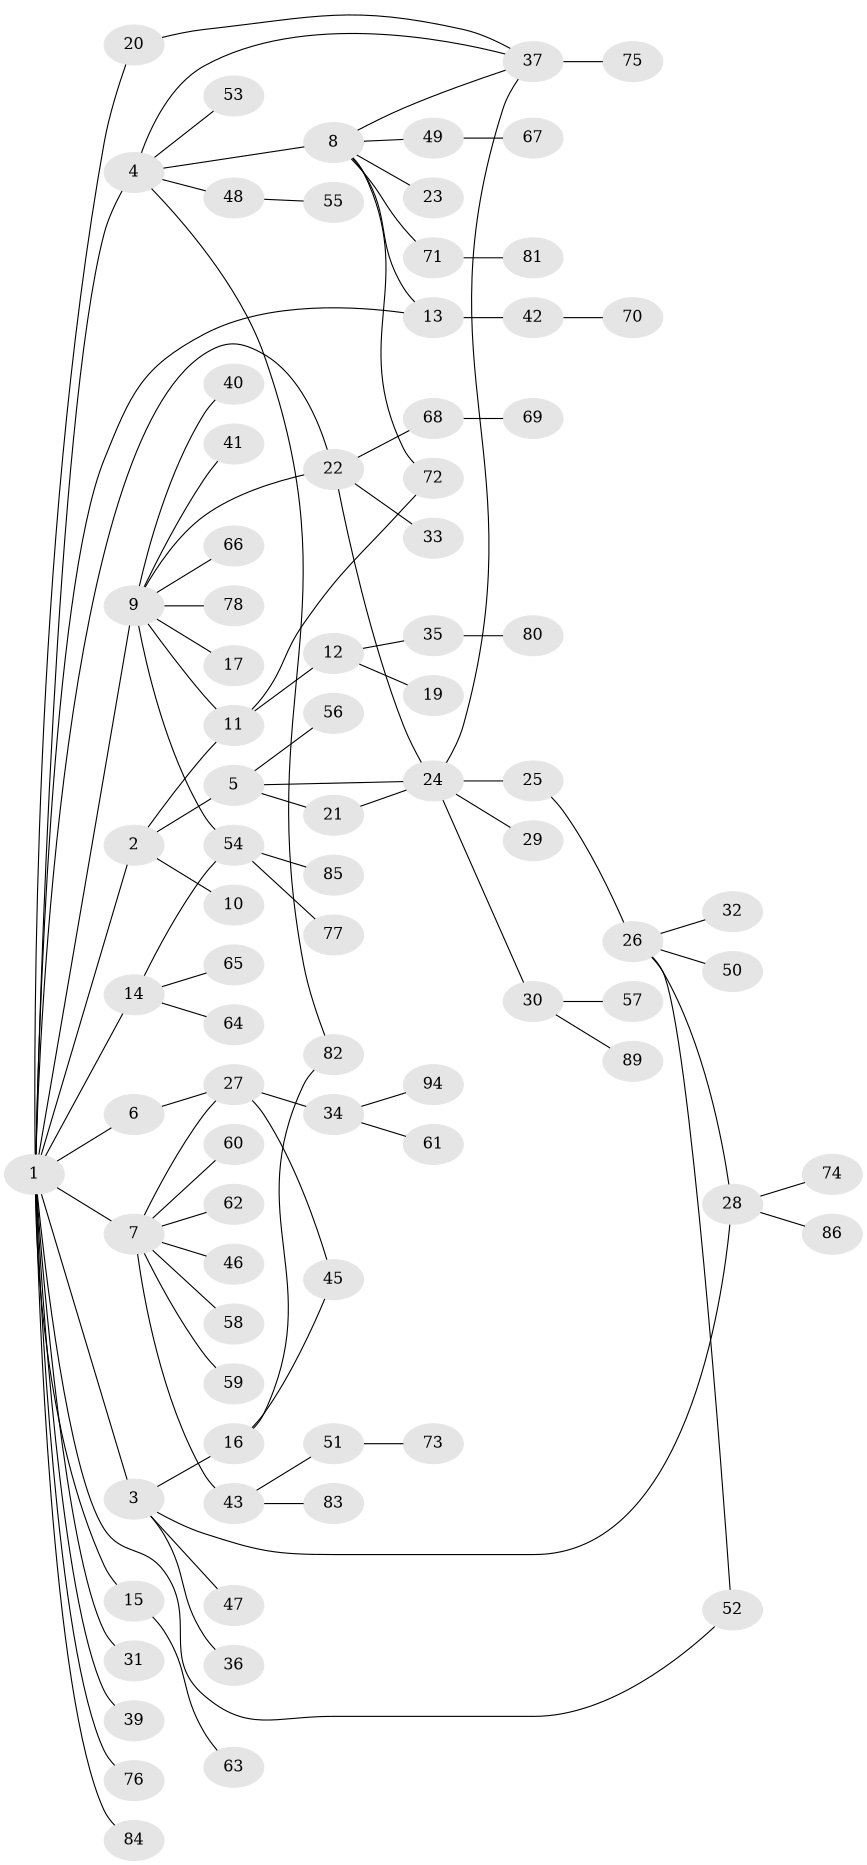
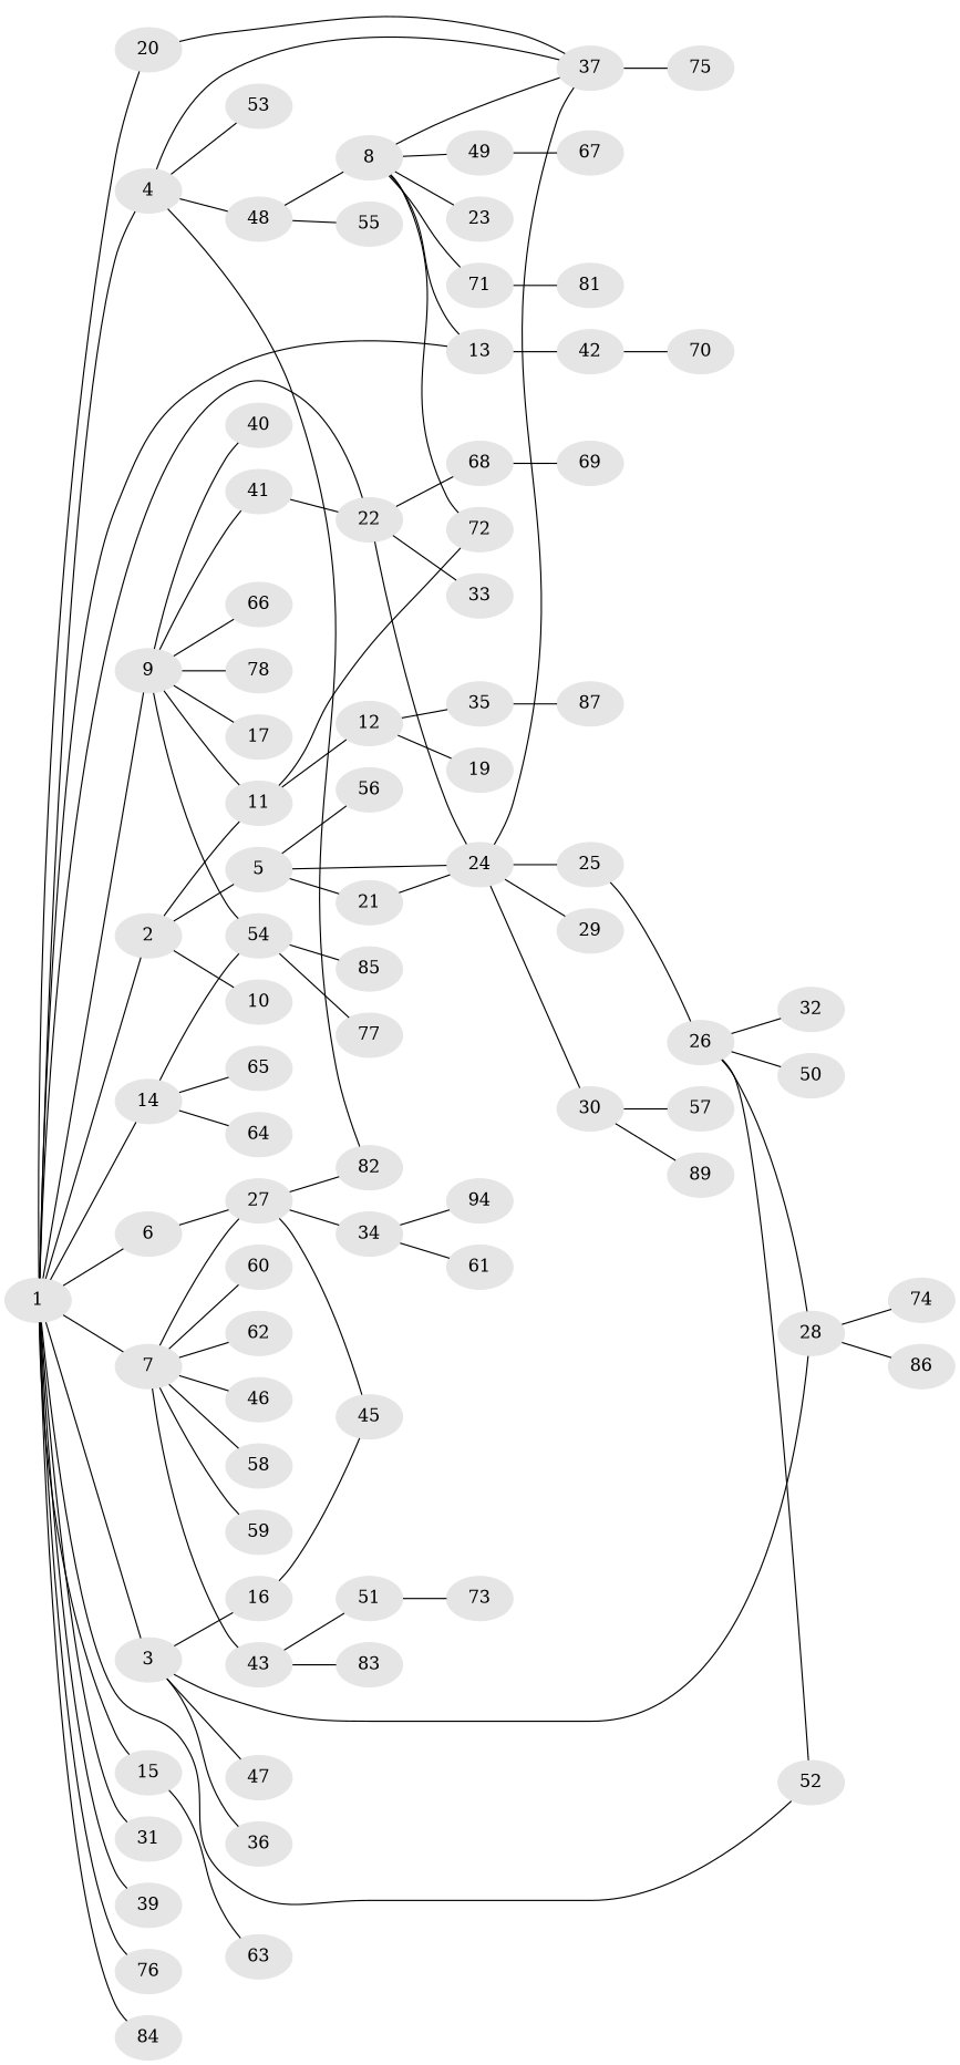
  graph {
    rankdir=LR
    node [color=gray90 style=filled]
    1
    2
    3
    4
    6
    7
    9
    13
    14
    15
    20
    22
    31
    39
    52
    76
    84
    5
    10
    11
    16
    28
    36
    47
    8
    37
    48
    53
    82
    27
    43
    46
    58
    59
    60
    62
    54
    17
    40
    41
    66
    78
    42
    64
    65
    63
    24
    33
    68
    56
    21
    72
    12
    45
    74
    86
    23
    49
    71
    75
    55
    25
    29
    30
    34
    51
    83
    77
    85
    67
    81
    19
    35
-   80
+   80 [label=87]
    70
    69
    26
    57
    n79 [label=89]
    32
    50
    n82 [label=94]
    61
    73
    1 -- 2
    1 -- 3
    1 -- 4
    1 -- 6
    1 -- 7
    1 -- 9
    1 -- 13
    1 -- 14
    1 -- 15
    1 -- 20
    1 -- 22
    1 -- 31
    1 -- 39
    1 -- 52
    1 -- 76
    1 -- 84
    2 -- 5
    2 -- 10
    2 -- 11
    3 -- 16
    3 -- 28
    3 -- 36
    3 -- 47
-   4 -- 8
+   48 -- 8
    4 -- 37
    4 -- 48
    4 -- 53
    4 -- 82
    6 -- 27
    7 -- 27
    7 -- 43
    7 -- 46
    7 -- 58
    7 -- 59
    7 -- 60
    7 -- 62
-   9 -- 22
+   41 -- 22
    9 -- 11
    9 -- 54
    9 -- 17
    9 -- 40
    9 -- 41
    9 -- 66
    9 -- 78
    13 -- 42
    14 -- 54
    14 -- 64
    14 -- 65
    15 -- 63
    20 -- 37
    22 -- 24
    22 -- 33
    22 -- 68
    5 -- 24
    5 -- 56
    5 -- 21
    11 -- 72
    11 -- 12
-   16 -- 82
+   27 -- 82
    16 -- 45
    28 -- 74
    28 -- 86
    8 -- 13
    8 -- 37
    8 -- 72
    8 -- 23
    8 -- 49
    8 -- 71
    37 -- 75
    48 -- 55
    27 -- 45
    27 -- 34
    43 -- 51
    43 -- 83
    54 -- 77
    54 -- 85
    42 -- 70
    24 -- 37
    24 -- 25
    24 -- 29
    24 -- 30
    68 -- 69
    21 -- 24
    12 -- 19
    12 -- 35
    49 -- 67
    71 -- 81
    25 -- 26
    30 -- 57
    30 -- n79
    34 -- n82
    34 -- 61
    51 -- 73
    35 -- 80
    26 -- 52
    26 -- 28
    26 -- 32
    26 -- 50
  }
